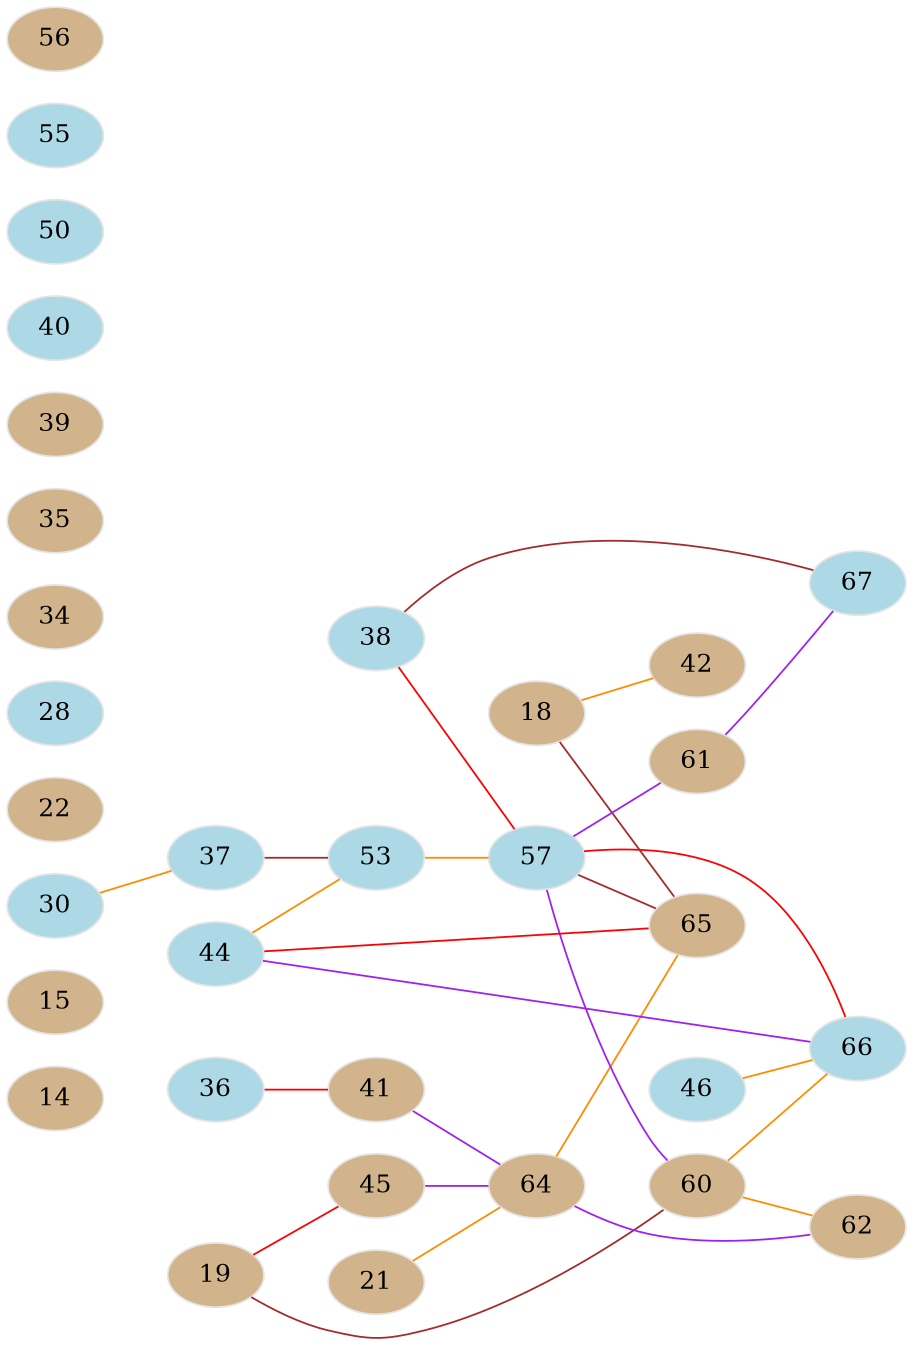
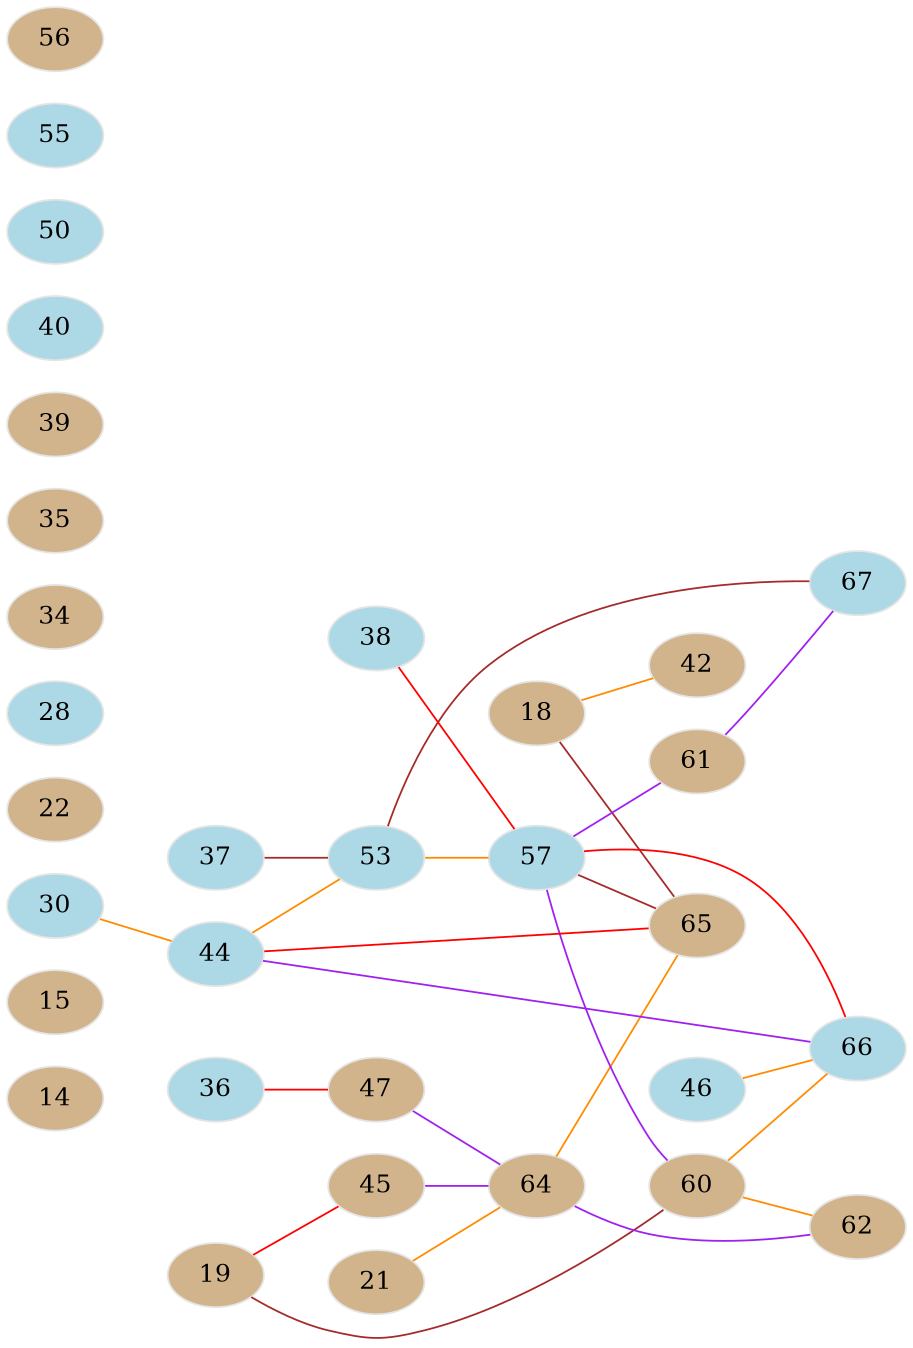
  graph {
    rankdir=LR
    node [color=gray90 fillcolor=tan style=filled]
    edge [color=darkorange]
    14
    15
    18 [super="+11"]
    42
    65 [super="+51"]
    19
    45
    60 [super="+59"]
    64 [super="+5+27+9+23"]
    66 [fillcolor=lightblue super="+29"]
    62
    21 [super="+3"]
    22
    28 [fillcolor=lightblue]
    37 [fillcolor=lightblue super="+7+24"]
    53 [fillcolor=lightblue super="+20+33"]
    30 [fillcolor=lightblue]
    57 [fillcolor=lightblue super="+25+47+52"]
    61
    34
    35
-   41 [super="+2"]
+   41 [super="+2" label=47]
    36 [fillcolor=lightblue]
    67 [fillcolor=lightblue super="+12+58+54+63"]
    38 [fillcolor=lightblue]
    39
    40 [fillcolor=lightblue]
    n28 [fillcolor=lightblue label=46]
    44 [fillcolor=lightblue]
    50 [fillcolor=lightblue]
    55 [fillcolor=lightblue]
    56
    18 -- 42
    18 -- 65 [color=brown]
    19 -- 45 [color=red]
    19 -- 60 [color=brown]
    45 -- 64 [color=purple]
    60 -- 66 [weight=2]
    60 -- 62
    64 -- 65
    64 -- 62 [color=purple]
    21 -- 64
    37 -- 53 [color=brown]
    53 -- 57 [weight=2]
-   38 -- 67 [color=brown]
-   30 -- 37
+   53 -- 67 [color=brown]
+   30 -- 44
    57 -- 65 [color=brown weight=2]
    57 -- 60 [color=purple weight=2]
    57 -- 66 [color=red]
    57 -- 61 [color=purple]
    61 -- 67 [color=purple]
    41 -- 64 [color=purple]
    36 -- 41 [color=red]
    38 -- 57 [color=red]
    n28 -- 66
    44 -- 65 [color=red]
    44 -- 66 [color=purple weight=2]
    44 -- 53
  }
